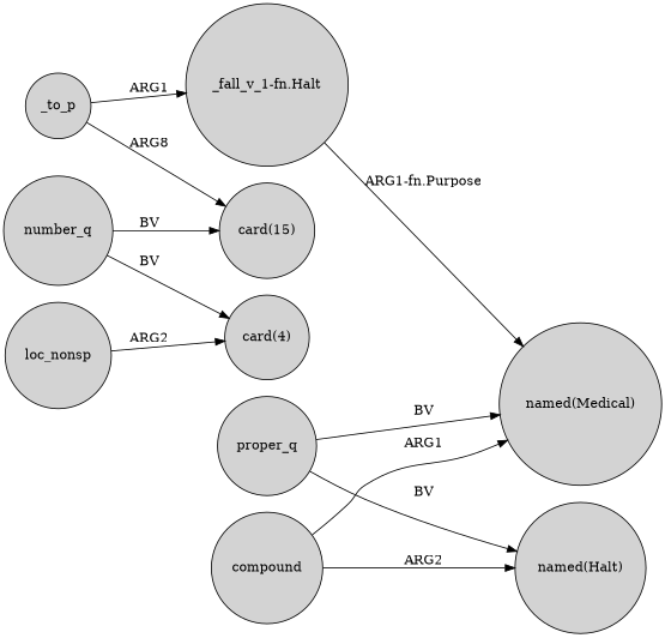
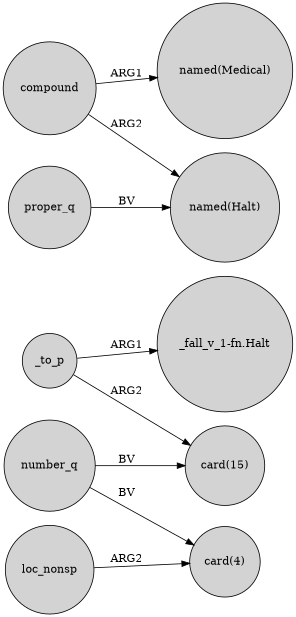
  digraph {
    rankdir=LR
    node [shape=circle style=filled]
    _to_p
    "card(15)"
    "_fall_v_1-fn.Halt"
    "named(Medical)"
    loc_nonsp
    "card(4)"
    proper_q
    n8 [label="named(Halt)"]
    compound
    number_q
-   _to_p -> "card(15)" [label=ARG8]
+   _to_p -> "card(15)" [label=ARG2]
    _to_p -> "_fall_v_1-fn.Halt" [label=ARG1]
-   "_fall_v_1-fn.Halt" -> "named(Medical)" [label="ARG1-fn.Purpose"]
    loc_nonsp -> "card(4)" [label=ARG2]
-   proper_q -> "named(Medical)" [label=BV]
    proper_q -> n8 [label=BV]
    compound -> "named(Medical)" [label=ARG1]
    compound -> n8 [label=ARG2]
    number_q -> "card(15)" [label=BV]
    number_q -> "card(4)" [label=BV]
  }
